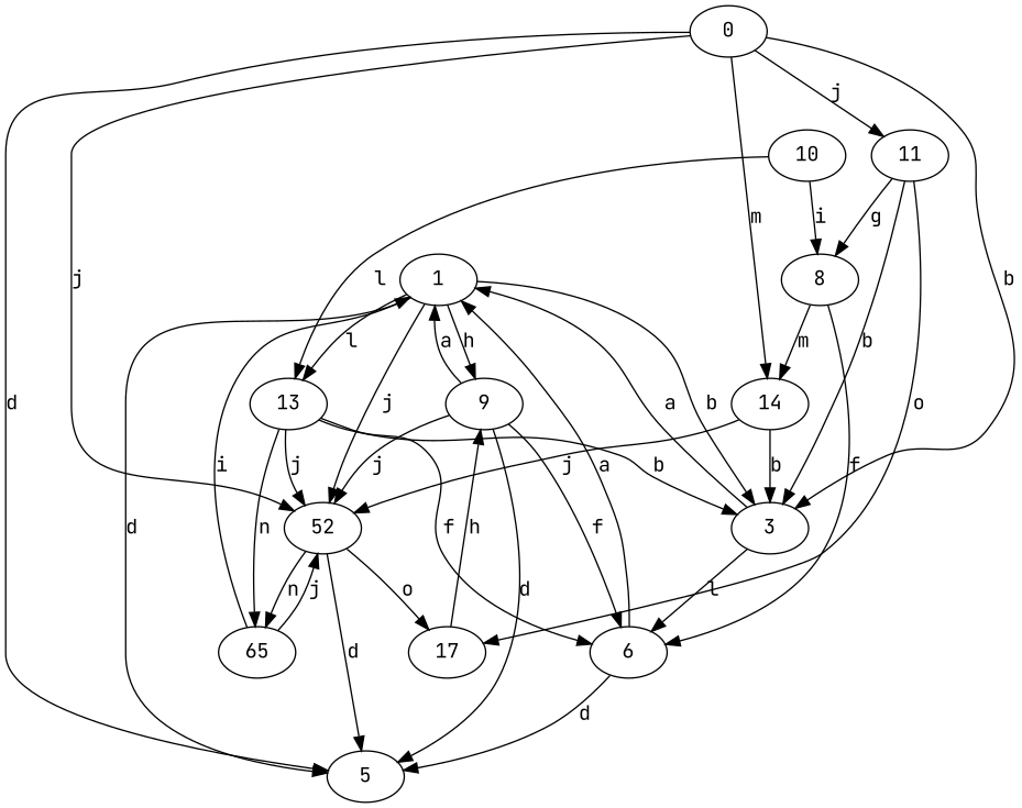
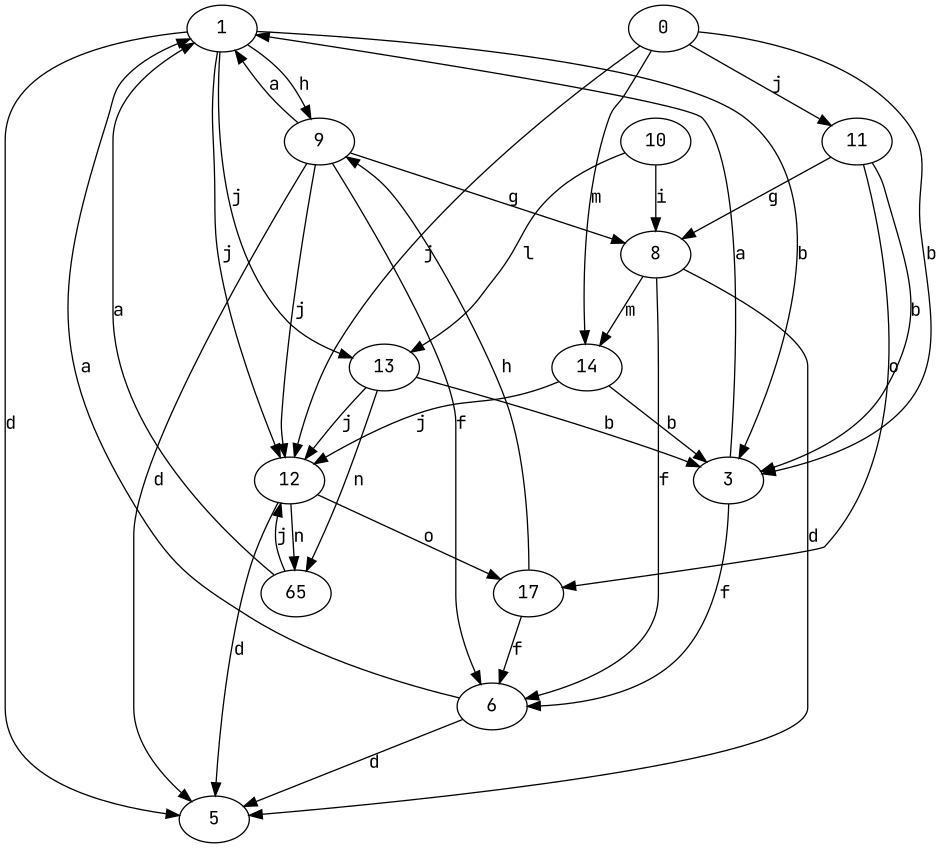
  strict digraph {
    fontname="JetBrains Mono"
    node [fontname="JetBrains Mono"]
    edge [fontname="JetBrains Mono"]
    1
    3
    5
    9
-   12 [label=52]
+   12
    13
    6
    8
    17
    n10 [label=65]
    0
    11
    14
    10
    1 -> 3 [label=b]
    1 -> 5 [label=d]
    1 -> 9 [label=h]
    1 -> 12 [label=j]
-   1 -> 13 [label=l]
+   1 -> 13 [label=j]
    3 -> 1 [label=a]
-   3 -> 6 [label=l]
+   3 -> 6 [label=f]
    9 -> 1 [label=a]
    9 -> 5 [label=d]
    9 -> 12 [label=j]
    9 -> 6 [label=f]
+   9 -> 8 [label=g]
    12 -> 5 [label=d]
    12 -> 17 [label=o]
    12 -> n10 [label=n]
    13 -> 3 [label=b]
    13 -> 12 [label=j]
-   13 -> 6 [label=f]
+   17 -> 6 [label=f]
    13 -> n10 [label=n]
    6 -> 1 [label=a]
    6 -> 5 [label=d]
    8 -> 6 [label=f]
    8 -> 14 [label=m]
    17 -> 9 [label=h]
-   n10 -> 1 [label=i]
+   n10 -> 1 [label=a]
    n10 -> 12 [label=j]
    0 -> 3 [label=b]
-   0 -> 5 [label=d]
+   8 -> 5 [label=d]
    0 -> 12 [label=j]
    0 -> 11 [label=j]
    0 -> 14 [label=m]
    11 -> 3 [label=b]
    11 -> 8 [label=g]
    11 -> 17 [label=o]
    14 -> 3 [label=b]
    14 -> 12 [label=j]
    10 -> 13 [label=l]
    10 -> 8 [label=i]
  }
